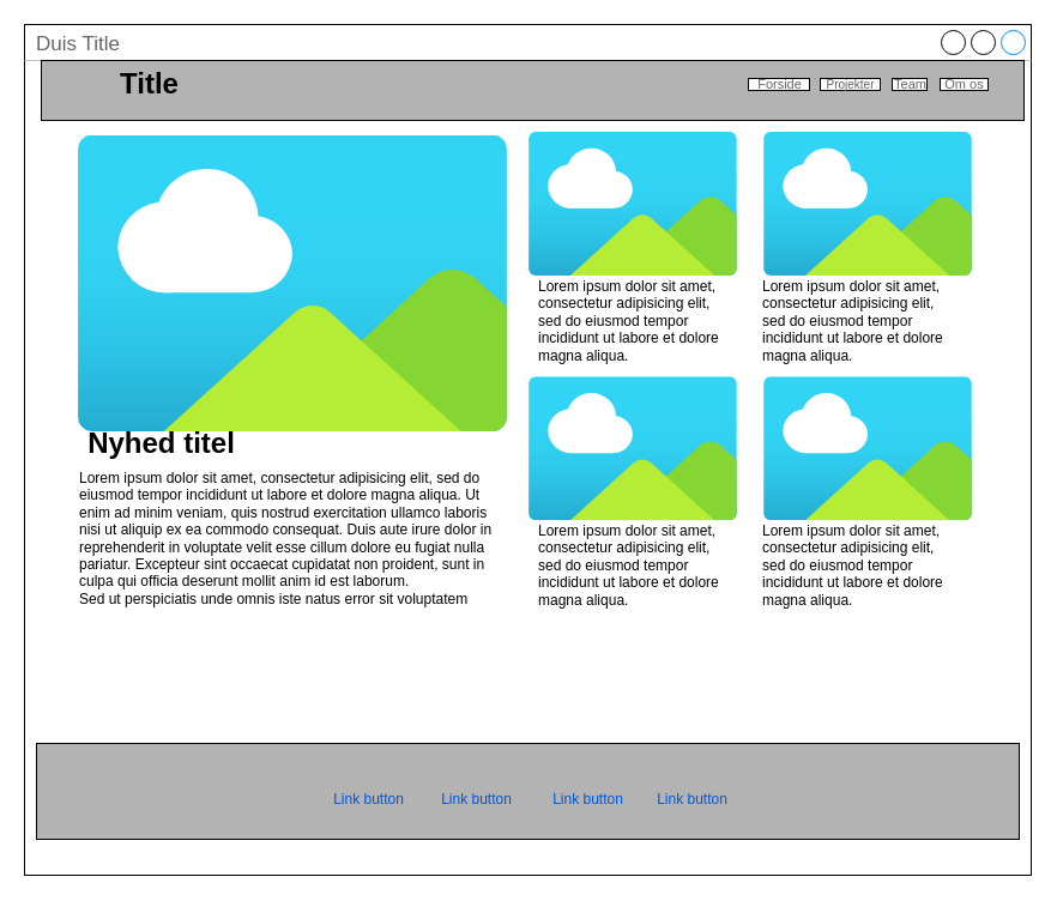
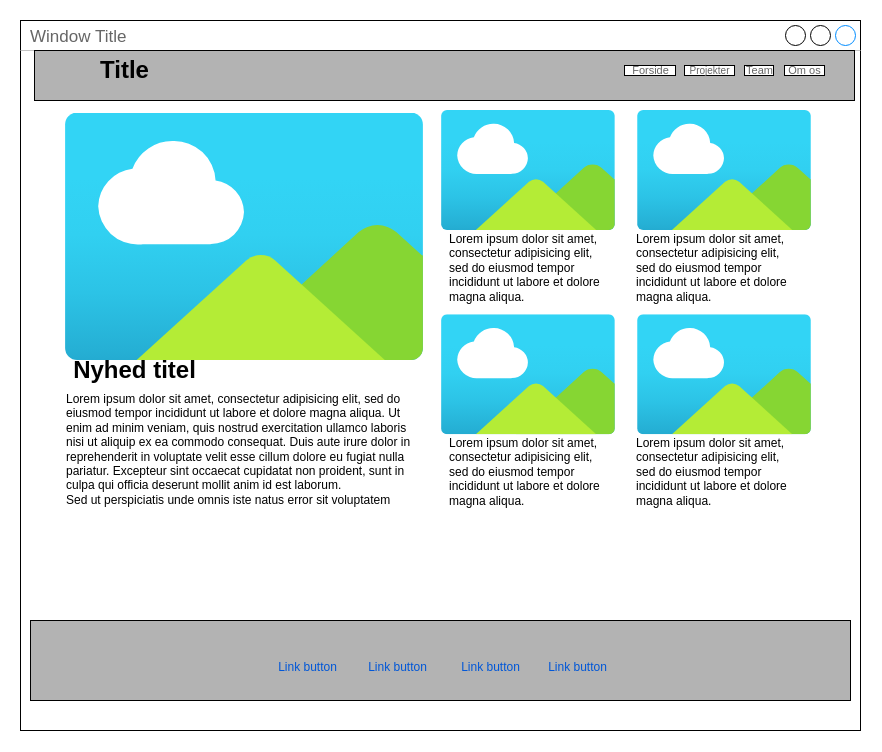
  <mxCell id="0" />
  <mxCell id="1" value="vindue" parent="0" />
- <mxCell id="2" value="Duis Title" style="strokeWidth=1;shadow=0;dashed=0;align=center;html=1;shape=mxgraph.mockup.containers.window;align=left;verticalAlign=top;spacingLeft=8;strokeColor2=#008cff;strokeColor3=#c4c4c4;fontColor=#666666;mainText=;fontSize=17;labelBackgroundColor=none;" vertex="1" parent="1"><mxGeometry x="20" y="20" width="840" height="710" as="geometry" /></mxCell>
+ <mxCell id="2" value="Window Title" style="strokeWidth=1;shadow=0;dashed=0;align=center;html=1;shape=mxgraph.mockup.containers.window;align=left;verticalAlign=top;spacingLeft=8;strokeColor2=#008cff;strokeColor3=#c4c4c4;fontColor=#666666;mainText=;fontSize=17;labelBackgroundColor=none;" vertex="1" parent="1"><mxGeometry x="20" y="20" width="840" height="710" as="geometry" /></mxCell>
  <mxCell id="3" value="" style="shape=ext;double=1;rounded=0;whiteSpace=wrap;html=1;fontSize=11;" vertex="1" parent="1"><mxGeometry x="484" y="340" width="120" height="80" as="geometry" /></mxCell>
  <mxCell id="4" value="" style="whiteSpace=wrap;html=1;fontSize=11;fillColor=#B3B3B3;" vertex="1" parent="1"><mxGeometry width="820" height="50" as="geometry" x="34" y="50" /></mxCell>
  <mxCell id="5" value="" style="whiteSpace=wrap;html=1;fontSize=11;fillColor=#B3B3B3;" vertex="1" parent="1"><mxGeometry x="30" y="620" width="820" height="80" as="geometry" /></mxCell>
  <mxCell id="6" value="Link" style="text;html=1;strokeColor=none;fillColor=none;whiteSpace=wrap;align=center;verticalAlign=middle;fontColor=#0000EE;fontStyle=4;" vertex="1" parent="1"><mxGeometry x="514" y="360" width="60" height="40" as="geometry" /></mxCell>
  <mxCell id="7" value="Link button" style="fillColor=none;strokeColor=none;html=1;fontColor=#0057D8;align=center;verticalAlign=middle;fontStyle=0;fontSize=12" vertex="1" parent="1"><mxGeometry x="534" y="650" width="86" height="33" as="geometry" /></mxCell>
  <mxCell id="8" value="Link button" style="fillColor=none;strokeColor=none;html=1;fontColor=#0057D8;align=center;verticalAlign=middle;fontStyle=0;fontSize=12" vertex="1" parent="1"><mxGeometry x="504" y="360" width="86" height="33" as="geometry" /></mxCell>
  <mxCell id="9" value="Link button" style="fillColor=none;strokeColor=none;html=1;fontColor=#0057D8;align=center;verticalAlign=middle;fontStyle=0;fontSize=12" vertex="1" parent="1"><mxGeometry x="447" y="650" width="86" height="33" as="geometry" /></mxCell>
  <mxCell id="10" value="Link button" style="fillColor=none;strokeColor=none;html=1;fontColor=#0057D8;align=center;verticalAlign=middle;fontStyle=0;fontSize=12" vertex="1" parent="1"><mxGeometry x="354" y="650" width="86" height="33" as="geometry" /></mxCell>
  <mxCell id="11" value="Link button" style="fillColor=none;strokeColor=none;html=1;fontColor=#0057D8;align=center;verticalAlign=middle;fontStyle=0;fontSize=12" vertex="1" parent="1"><mxGeometry x="264" y="650" width="86" height="33" as="geometry" /></mxCell>
  <mxCell id="12" value="Text" style="text;html=1;strokeColor=none;fillColor=none;align=center;verticalAlign=middle;whiteSpace=wrap;rounded=0;fontSize=11;" vertex="1" parent="1"><mxGeometry x="194" y="180" width="100" height="70" as="geometry" /></mxCell>
  <mxCell id="13" value="De små bokse" style="" parent="0" />
  <mxCell id="14" value="Lorem ipsum dolor sit amet, consectetur adipisicing elit, sed do eiusmod tempor incididunt ut labore et dolore magna aliqua. Ut enim ad minim veniam, quis nostrud exercitation ullamco laboris nisi ut aliquip ex ea commodo consequat. Duis aute irure dolor in reprehenderit in voluptate velit esse cillum dolore eu fugiat nulla pariatur. Excepteur sint occaecat cupidatat non proident, sunt in culpa qui officia deserunt mollit anim id est laborum.&lt;br&gt;Sed ut perspiciatis unde omnis iste natus error sit voluptatem&amp;nbsp;" style="text;spacingTop=-5;whiteSpace=wrap;html=1;align=left;fontSize=12;fontFamily=Helvetica;fillColor=none;strokeColor=none;" vertex="1" parent="13"><mxGeometry x="64" y="390" width="350" height="120" as="geometry" /></mxCell>
  <mxCell id="15" value="Title" style="text;strokeColor=none;fillColor=none;html=1;fontSize=24;fontStyle=1;verticalAlign=middle;align=center;" vertex="1" parent="13"><mxGeometry x="494" y="360" width="100" height="40" as="geometry" /></mxCell>
  <mxCell id="16" value="Nyhed titel" style="text;strokeColor=none;fillColor=none;html=1;fontSize=24;fontStyle=1;verticalAlign=middle;align=center;" vertex="1" parent="13"><mxGeometry x="54" y="360" width="160" height="20" as="geometry" /></mxCell>
  <mxCell id="17" value="" style="html=1;points=[];align=center;image;fontSize=12;image=img/lib/azure2/general/Image.svg;" vertex="1" parent="13"><mxGeometry x="634" y="110" width="180" height="120" as="geometry" /></mxCell>
  <mxCell id="18" value="" style="html=1;points=[];align=center;image;fontSize=12;image=img/lib/azure2/general/Image.svg;" vertex="1" parent="13"><mxGeometry x="634" y="314.25" width="180" height="120" as="geometry" /></mxCell>
  <mxCell id="19" value="" style="html=1;points=[];align=center;image;fontSize=12;image=img/lib/azure2/general/Image.svg;" vertex="1" parent="13"><mxGeometry x="437.91" y="314.25" width="180" height="120" as="geometry" /></mxCell>
  <mxCell id="20" value="" style="html=1;points=[];align=center;image;fontSize=12;image=img/lib/azure2/general/Image.svg;" vertex="1" parent="13"><mxGeometry x="437.91" y="110" width="180" height="120" as="geometry" /></mxCell>
  <mxCell id="21" value="Lorem ipsum dolor sit amet, consectetur adipisicing elit, sed do eiusmod tempor incididunt ut labore et dolore magna aliqua.&amp;nbsp;" style="text;spacingTop=-5;whiteSpace=wrap;html=1;align=left;fontSize=12;fontFamily=Helvetica;fillColor=none;strokeColor=none;" vertex="1" parent="13"><mxGeometry x="447" y="230" width="167" height="70" as="geometry" /></mxCell>
  <mxCell id="22" value="Lorem ipsum dolor sit amet, consectetur adipisicing elit, sed do eiusmod tempor incididunt ut labore et dolore magna aliqua.&amp;nbsp;" style="text;spacingTop=-5;whiteSpace=wrap;html=1;align=left;fontSize=12;fontFamily=Helvetica;fillColor=none;strokeColor=none;" vertex="1" parent="13"><mxGeometry x="634" y="230" width="167" height="70" as="geometry" /></mxCell>
  <mxCell id="23" value="Lorem ipsum dolor sit amet, consectetur adipisicing elit, sed do eiusmod tempor incididunt ut labore et dolore magna aliqua.&amp;nbsp;" style="text;spacingTop=-5;whiteSpace=wrap;html=1;align=left;fontSize=12;fontFamily=Helvetica;fillColor=none;strokeColor=none;" vertex="1" parent="13"><mxGeometry x="447" y="434.25" width="167" height="70" as="geometry" /></mxCell>
  <mxCell id="24" value="Lorem ipsum dolor sit amet, consectetur adipisicing elit, sed do eiusmod tempor incididunt ut labore et dolore magna aliqua.&amp;nbsp;" style="text;spacingTop=-5;whiteSpace=wrap;html=1;align=left;fontSize=12;fontFamily=Helvetica;fillColor=none;strokeColor=none;" vertex="1" parent="13"><mxGeometry x="634" y="434.25" width="167" height="70" as="geometry" /></mxCell>
  <mxCell id="25" value="Projekter" style="strokeColor=inherit;fillColor=inherit;gradientColor=inherit;strokeWidth=1;shadow=0;dashed=0;align=center;html=1;shape=mxgraph.mockup.forms.rrect;rSize=0;fontSize=10;fontColor=#666666;" vertex="1" parent="13"><mxGeometry x="684" y="65" width="50" height="10" as="geometry" /></mxCell>
  <mxCell id="26" value="Forside" style="strokeColor=inherit;fillColor=inherit;gradientColor=inherit;strokeWidth=1;shadow=0;dashed=0;align=center;html=1;shape=mxgraph.mockup.forms.rrect;rSize=0;fontSize=11;fontColor=#666666;" vertex="1" parent="13"><mxGeometry x="624" y="65" width="51" height="10" as="geometry" /></mxCell>
  <mxCell id="27" value="Om os" style="strokeColor=inherit;fillColor=inherit;gradientColor=inherit;strokeWidth=1;shadow=0;dashed=0;align=center;html=1;shape=mxgraph.mockup.forms.rrect;rSize=0;fontSize=11;fontColor=#666666;" vertex="1" parent="13"><mxGeometry x="784" y="65" width="40" height="10" as="geometry" /></mxCell>
  <mxCell id="28" value="Team" style="strokeColor=inherit;fillColor=inherit;gradientColor=inherit;strokeWidth=1;shadow=0;dashed=0;align=center;html=1;shape=mxgraph.mockup.forms.rrect;rSize=0;fontSize=11;fontColor=#666666;" vertex="1" parent="13"><mxGeometry x="744" y="65" width="29" height="10" as="geometry" /></mxCell>
  <mxCell id="29" value="Title" style="text;strokeColor=none;fillColor=none;html=1;fontSize=24;fontStyle=1;verticalAlign=middle;align=center;" vertex="1" parent="13"><mxGeometry x="74" width="100" height="40" as="geometry" y="50" /></mxCell>
  <mxCell id="30" value="" style="aspect=fixed;html=1;points=[];align=center;image;fontSize=12;image=img/lib/azure2/general/Image.svg;" vertex="1" parent="13"><mxGeometry x="64" y="112.5" width="360" height="247.5" as="geometry" /></mxCell>
